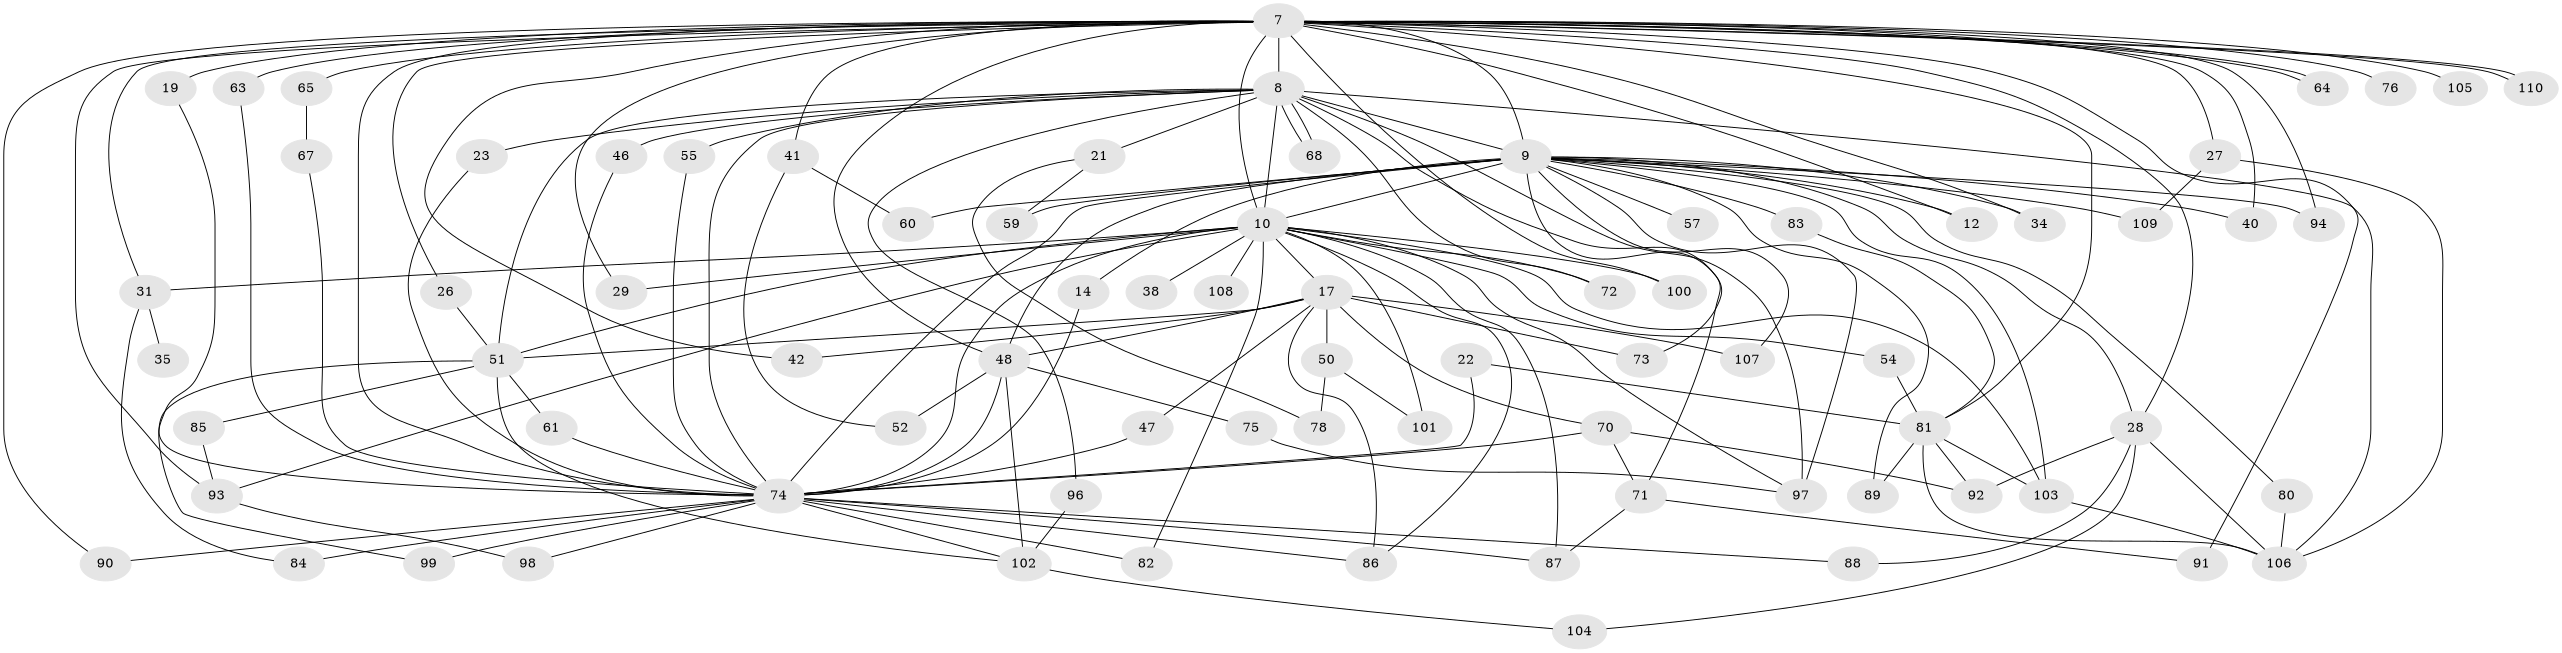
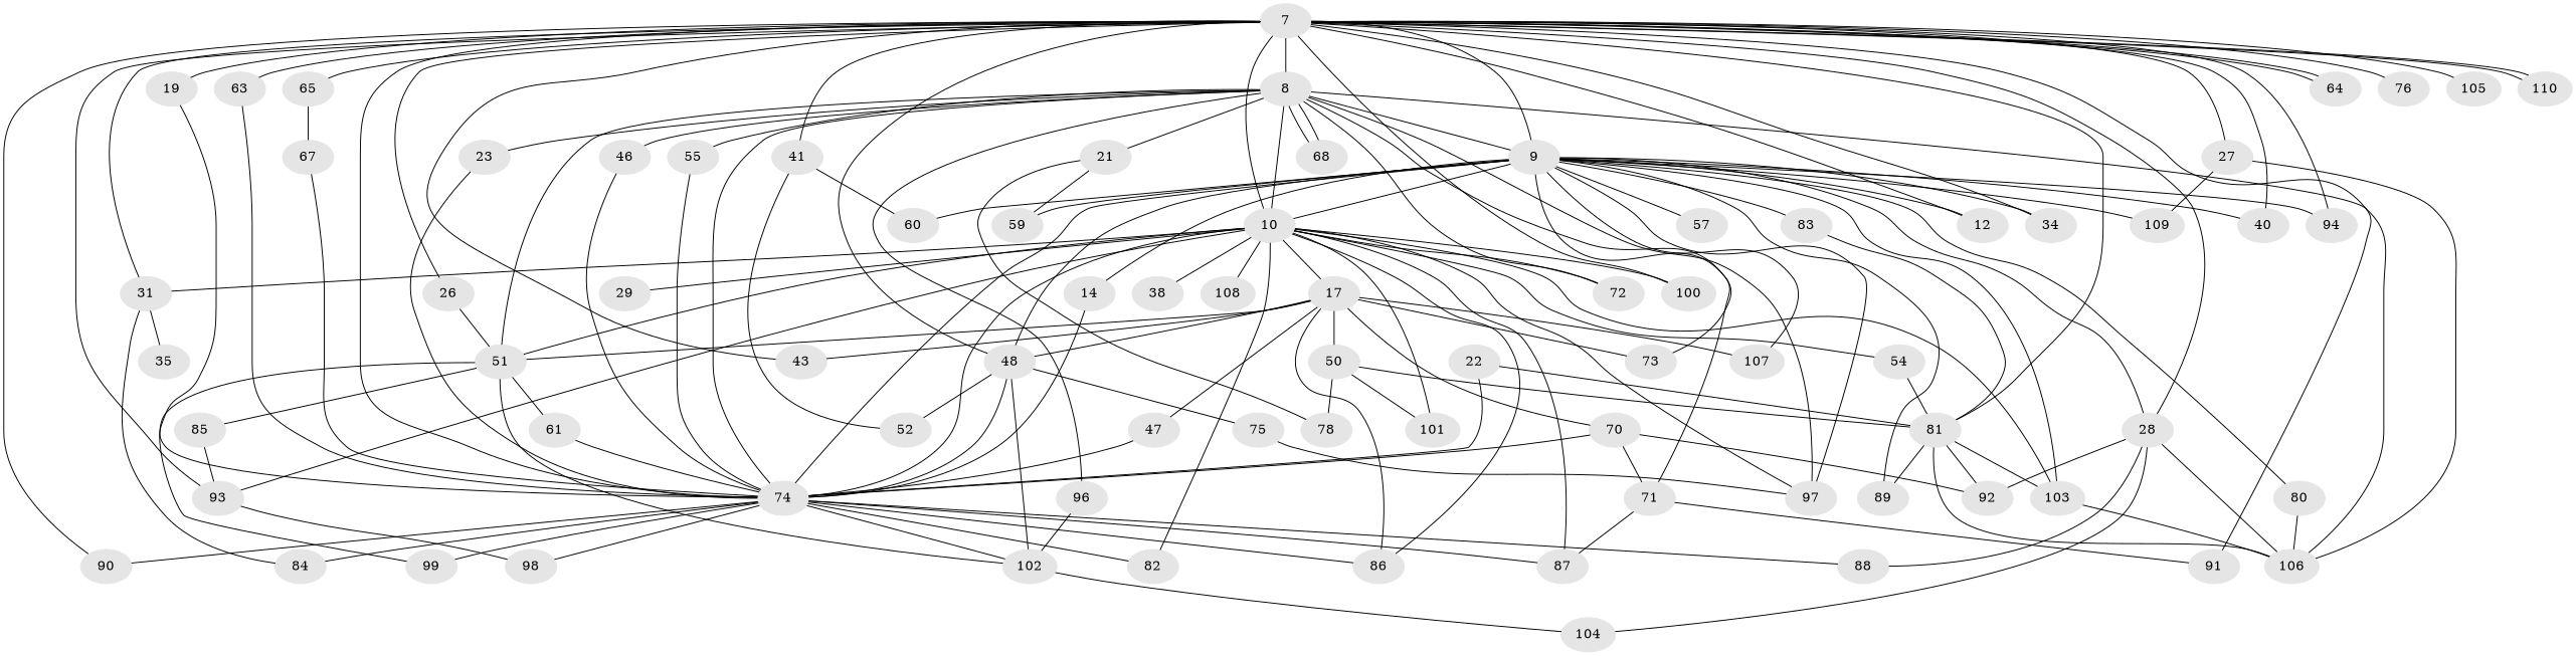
  graph {
    node [color=gray90 style=filled]
    7 [super="+4"]
    8 [super="+6"]
    9 [super="+1"]
    10 [super="+3"]
    12
    19
    26
    27
    28 [super="+25"]
    29
    31
    34
    40
    41
-   43 [label=42]
+   43
    48 [super="+33+45"]
    63
    64
    65
    74 [super="+37+5"]
    76
    81 [super="+18+20"]
    90
    91
    93 [super="+42"]
    94
    100
    105
    110
    21
    23
    46
    51 [super="+39"]
    55
    68
    71
    72
    96
    97 [super="+49"]
    106 [super="+62+95"]
    14
    57
    59
    60
    73
    80
    83 [super="+58"]
    89
    103 [super="+53"]
    107
    109
    17 [super="+16"]
    38
    54
    82
    86
    87 [super="+56"]
    101 [super="+77"]
    108
    88
    92 [super="+66"]
    104
    35
    84
    52
    75
    102 [super="+79"]
    67
    99
    98 [super="+13"]
    78
    61
    85
    47
    50
    70 [super="+36"]
    22
    7 -- 8 [weight=4]
    7 -- 9 [weight=4]
    7 -- 10 [weight=4]
    7 -- 12
    7 -- 19
    7 -- 26
    7 -- 27 [weight=2]
    7 -- 28
-   7 -- 29
    7 -- 31
    7 -- 34
    7 -- 40
    7 -- 41 [weight=2]
    7 -- 43
    7 -- 48
    7 -- 63
    7 -- 64
    7 -- 64
    7 -- 65 [weight=2]
    7 -- 74 [weight=5]
    7 -- 76 [weight=2]
    7 -- 81 [weight=4]
    7 -- 90
    7 -- 91
    7 -- 93 [weight=2]
    7 -- 94
    7 -- 100
    7 -- 105 [weight=2]
    7 -- 110
    7 -- 110
    8 -- 9 [weight=4]
    8 -- 10 [weight=4]
    8 -- 74 [weight=4]
    8 -- 21 [weight=2]
    8 -- 23
    8 -- 46
    8 -- 51 [weight=3]
    8 -- 55
    8 -- 68
    8 -- 68
    8 -- 71
    8 -- 72
    8 -- 96
    8 -- 97
    8 -- 106
    9 -- 10 [weight=4]
    9 -- 12
    9 -- 28 [weight=2]
    9 -- 34
    9 -- 40
    9 -- 48 [weight=2]
    9 -- 74 [weight=5]
    9 -- 94
    9 -- 97 [weight=2]
    9 -- 14
    9 -- 57
    9 -- 59
    9 -- 60
    9 -- 73
    9 -- 80
    9 -- 83 [weight=3]
    9 -- 89
    9 -- 103
    9 -- 107
    9 -- 109
    10 -- 29
    10 -- 31
    10 -- 74 [weight=4]
    10 -- 93 [weight=2]
    10 -- 100
    10 -- 51
    10 -- 72
    10 -- 97
    10 -- 103 [weight=2]
    10 -- 17 [weight=2]
    10 -- 38 [weight=2]
    10 -- 54
    10 -- 82
    10 -- 86
    10 -- 87
    10 -- 101 [weight=2]
    10 -- 108 [weight=2]
    19 -- 74
    26 -- 51
    27 -- 106
    27 -- 109
    28 -- 106
    28 -- 88
    28 -- 92
    28 -- 104
    31 -- 35
    31 -- 84
    41 -- 60
    41 -- 52
    48 -- 74
    48 -- 52
    48 -- 75
    48 -- 102
    63 -- 74
    65 -- 67
    74 -- 90
    74 -- 82
    74 -- 86
    74 -- 87
    74 -- 88
    74 -- 84
    74 -- 102
    74 -- 99
    74 -- 98
    81 -- 106
    81 -- 89
    81 -- 103
    81 -- 92
    93 -- 98
    21 -- 59
    21 -- 78
    23 -- 74
    46 -- 74
    51 -- 102
    51 -- 99
    51 -- 61
    51 -- 85
    55 -- 74
    71 -- 91
    71 -- 87
    96 -- 102
    14 -- 74
    80 -- 106
    83 -- 81
    103 -- 106
    17 -- 43
    17 -- 48 [weight=2]
    17 -- 51
    17 -- 73
    17 -- 107
    17 -- 86
    17 -- 47
    17 -- 50
    17 -- 70
    54 -- 81
    75 -- 97
    102 -- 104
    67 -- 74
    61 -- 74
    85 -- 93
    47 -- 74
+   50 -- 81
    50 -- 101
    50 -- 78
    70 -- 74 [weight=2]
    70 -- 71
    70 -- 92
    22 -- 74
    22 -- 81
  }
